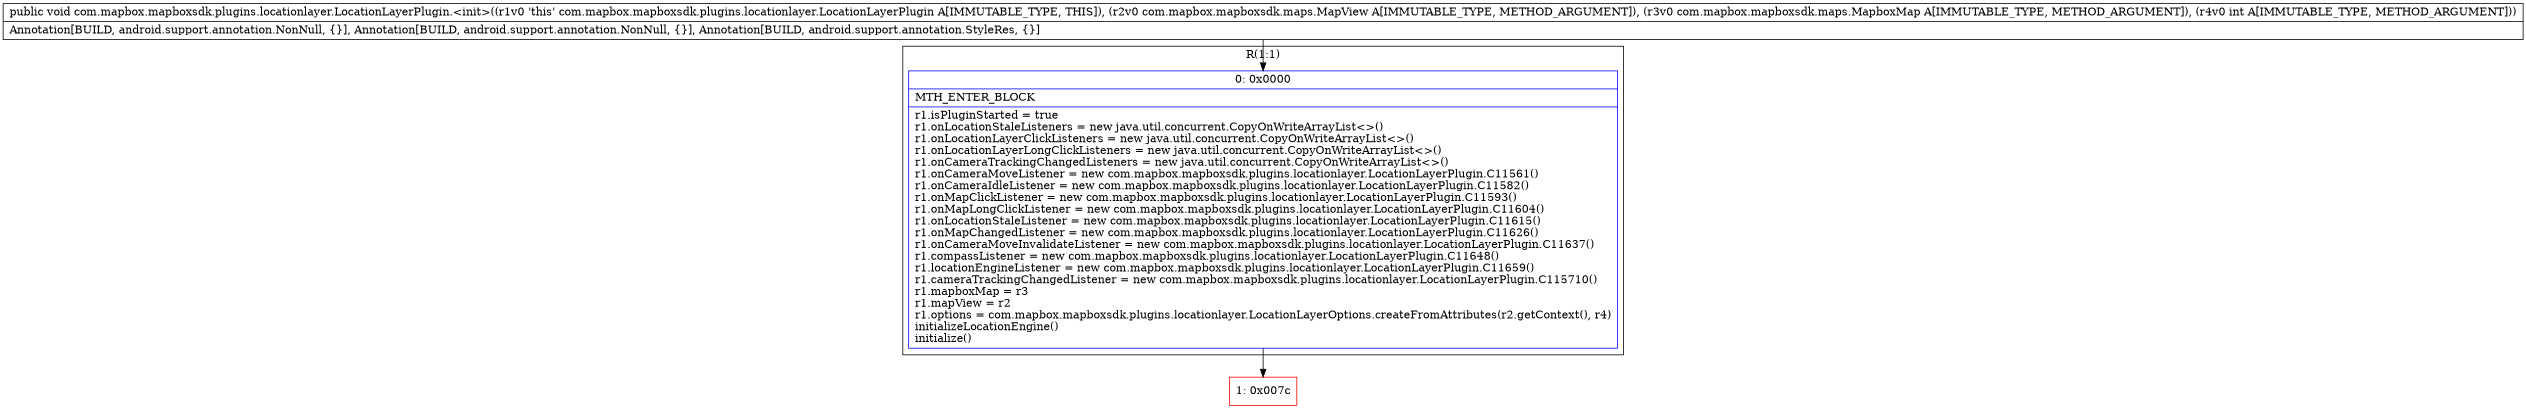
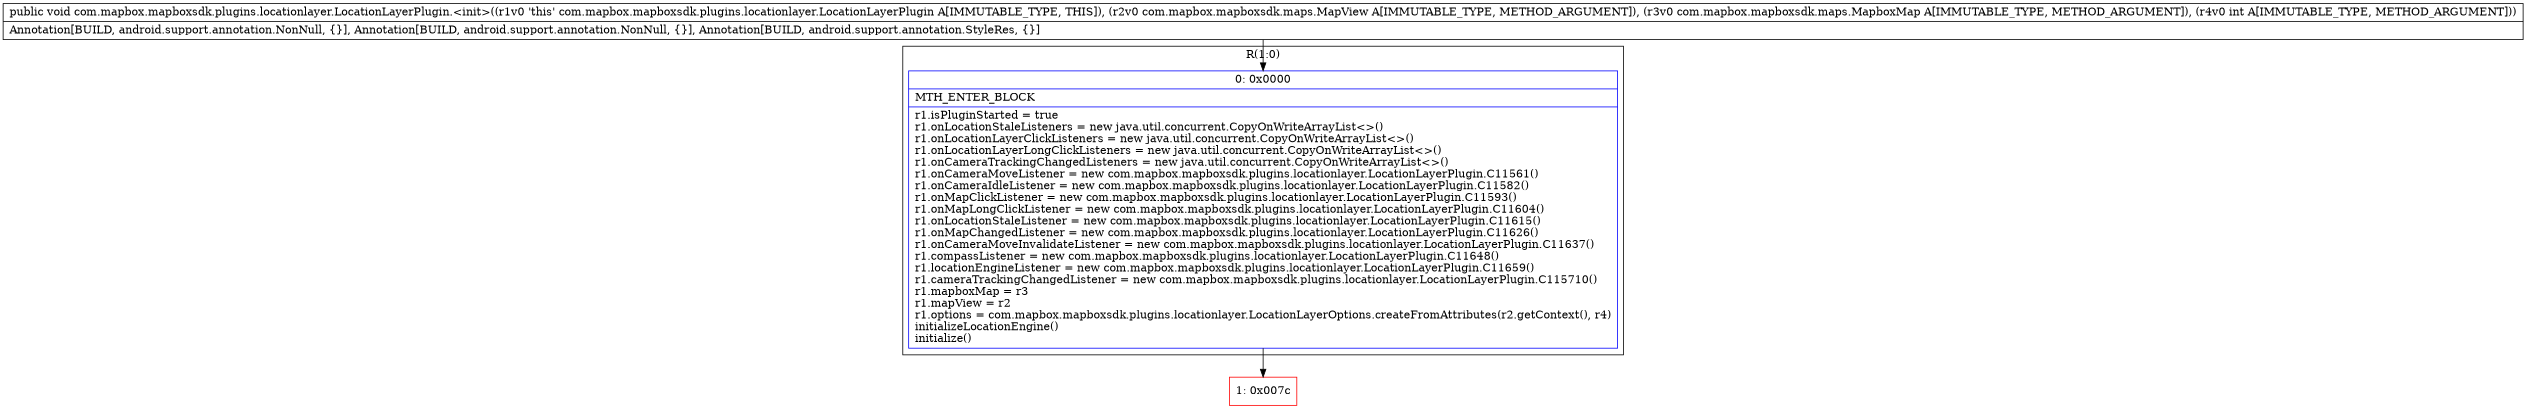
  digraph {
    node [shape=record]
    edge [color=black]
    n1 [color=blue label="{0\:\ 0x0000|MTH_ENTER_BLOCK\l|r1.isPluginStarted = true\lr1.onLocationStaleListeners = new java.util.concurrent.CopyOnWriteArrayList\<\>()\lr1.onLocationLayerClickListeners = new java.util.concurrent.CopyOnWriteArrayList\<\>()\lr1.onLocationLayerLongClickListeners = new java.util.concurrent.CopyOnWriteArrayList\<\>()\lr1.onCameraTrackingChangedListeners = new java.util.concurrent.CopyOnWriteArrayList\<\>()\lr1.onCameraMoveListener = new com.mapbox.mapboxsdk.plugins.locationlayer.LocationLayerPlugin.C11561()\lr1.onCameraIdleListener = new com.mapbox.mapboxsdk.plugins.locationlayer.LocationLayerPlugin.C11582()\lr1.onMapClickListener = new com.mapbox.mapboxsdk.plugins.locationlayer.LocationLayerPlugin.C11593()\lr1.onMapLongClickListener = new com.mapbox.mapboxsdk.plugins.locationlayer.LocationLayerPlugin.C11604()\lr1.onLocationStaleListener = new com.mapbox.mapboxsdk.plugins.locationlayer.LocationLayerPlugin.C11615()\lr1.onMapChangedListener = new com.mapbox.mapboxsdk.plugins.locationlayer.LocationLayerPlugin.C11626()\lr1.onCameraMoveInvalidateListener = new com.mapbox.mapboxsdk.plugins.locationlayer.LocationLayerPlugin.C11637()\lr1.compassListener = new com.mapbox.mapboxsdk.plugins.locationlayer.LocationLayerPlugin.C11648()\lr1.locationEngineListener = new com.mapbox.mapboxsdk.plugins.locationlayer.LocationLayerPlugin.C11659()\lr1.cameraTrackingChangedListener = new com.mapbox.mapboxsdk.plugins.locationlayer.LocationLayerPlugin.C115710()\lr1.mapboxMap = r3\lr1.mapView = r2\lr1.options = com.mapbox.mapboxsdk.plugins.locationlayer.LocationLayerOptions.createFromAttributes(r2.getContext(), r4)\linitializeLocationEngine()\linitialize()\l}"]
    n2 [color=red label="{1\:\ 0x007c}"]
    n3 [label="{public void com.mapbox.mapboxsdk.plugins.locationlayer.LocationLayerPlugin.\<init\>((r1v0 'this' com.mapbox.mapboxsdk.plugins.locationlayer.LocationLayerPlugin A[IMMUTABLE_TYPE, THIS]), (r2v0 com.mapbox.mapboxsdk.maps.MapView A[IMMUTABLE_TYPE, METHOD_ARGUMENT]), (r3v0 com.mapbox.mapboxsdk.maps.MapboxMap A[IMMUTABLE_TYPE, METHOD_ARGUMENT]), (r4v0 int A[IMMUTABLE_TYPE, METHOD_ARGUMENT]))  | Annotation[BUILD, android.support.annotation.NonNull, \{\}], Annotation[BUILD, android.support.annotation.NonNull, \{\}], Annotation[BUILD, android.support.annotation.StyleRes, \{\}]\l}"]
    subgraph cluster_1 {
-     label="R(1:1)"
+     label="R(1:0)"
      n1
    }
    n1 -> n2
    n3 -> n1
  }
